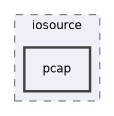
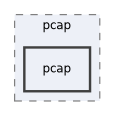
  digraph {
    compound=true
    n1 [color=grey25 fillcolor="#edf0f7" fontname=Helvetica fontsize=10 label=pcap shape=box style="filled,bold,"]
    subgraph cluster_1 {
      bgcolor="#edf0f7"
      fontname=Helvetica
      fontsize=10
-     label=iosource
+     label=pcap
      pencolor=grey50
      style="filled,dashed,"
      n1
    }
  }
